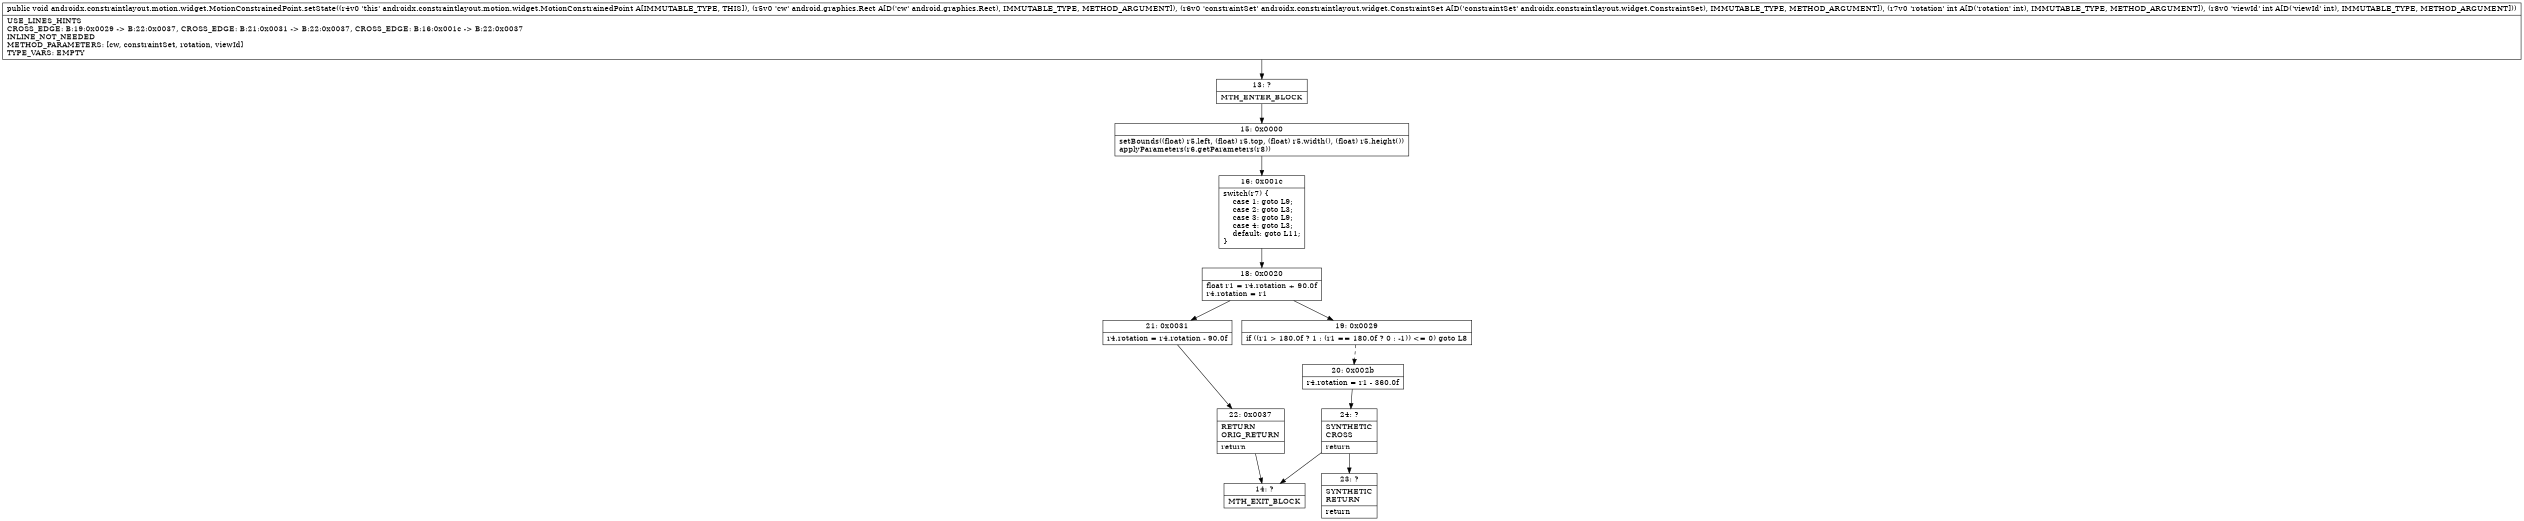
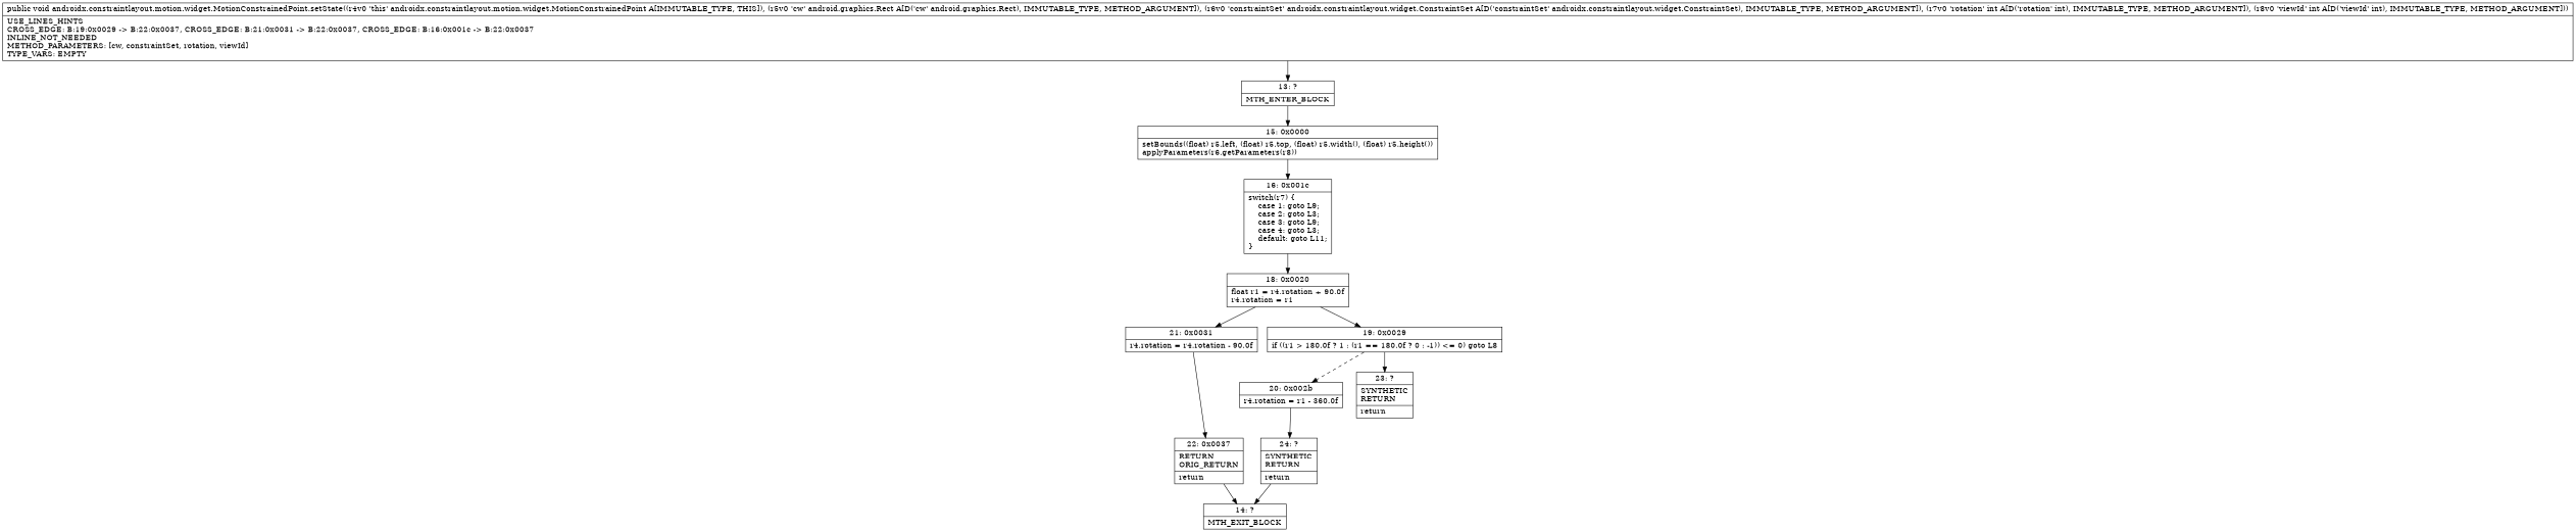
  digraph {
    node [shape=record]
    n1 [label="{13\:\ ?|MTH_ENTER_BLOCK\l}"]
    n2 [label="{15\:\ 0x0000|setBounds((float) r5.left, (float) r5.top, (float) r5.width(), (float) r5.height())\lapplyParameters(r6.getParameters(r8))\l}"]
    n3 [label="{16\:\ 0x001c|switch(r7) \{\l    case 1: goto L9;\l    case 2: goto L3;\l    case 3: goto L9;\l    case 4: goto L3;\l    default: goto L11;\l\}\l}"]
    n4 [label="{18\:\ 0x0020|float r1 = r4.rotation + 90.0f\lr4.rotation = r1\l}"]
    n5 [label="{21\:\ 0x0031|r4.rotation = r4.rotation \- 90.0f\l}"]
    n6 [label="{19\:\ 0x0029|if ((r1 \> 180.0f ? 1 : (r1 == 180.0f ? 0 : \-1)) \<= 0) goto L8\l}"]
    n7 [label="{22\:\ 0x0037|RETURN\lORIG_RETURN\l|return\l}"]
    n8 [label="{20\:\ 0x002b|r4.rotation = r1 \- 360.0f\l}"]
    n9 [label="{23\:\ ?|SYNTHETIC\lRETURN\l|return\l}"]
-   n10 [label="{24\:\ ?|SYNTHETIC\lCROSS\l|return\l}"]
+   n10 [label="{24\:\ ?|SYNTHETIC\lRETURN\l|return\l}"]
    n11 [label="{14\:\ ?|MTH_EXIT_BLOCK\l}"]
    n12 [label="{public void androidx.constraintlayout.motion.widget.MotionConstrainedPoint.setState((r4v0 'this' androidx.constraintlayout.motion.widget.MotionConstrainedPoint A[IMMUTABLE_TYPE, THIS]), (r5v0 'cw' android.graphics.Rect A[D('cw' android.graphics.Rect), IMMUTABLE_TYPE, METHOD_ARGUMENT]), (r6v0 'constraintSet' androidx.constraintlayout.widget.ConstraintSet A[D('constraintSet' androidx.constraintlayout.widget.ConstraintSet), IMMUTABLE_TYPE, METHOD_ARGUMENT]), (r7v0 'rotation' int A[D('rotation' int), IMMUTABLE_TYPE, METHOD_ARGUMENT]), (r8v0 'viewId' int A[D('viewId' int), IMMUTABLE_TYPE, METHOD_ARGUMENT]))  | USE_LINES_HINTS\lCROSS_EDGE: B:19:0x0029 \-\> B:22:0x0037, CROSS_EDGE: B:21:0x0031 \-\> B:22:0x0037, CROSS_EDGE: B:16:0x001c \-\> B:22:0x0037\lINLINE_NOT_NEEDED\lMETHOD_PARAMETERS: [cw, constraintSet, rotation, viewId]\lTYPE_VARS: EMPTY\l}"]
    n1 -> n2
    n2 -> n3
    n3 -> n4
    n4 -> n5
    n4 -> n6
    n5 -> n7
    n6 -> n8 [style=dashed]
-   n10 -> n9
+   n6 -> n9
    n7 -> n11
    n8 -> n10
    n10 -> n11
    n12 -> n1
  }
